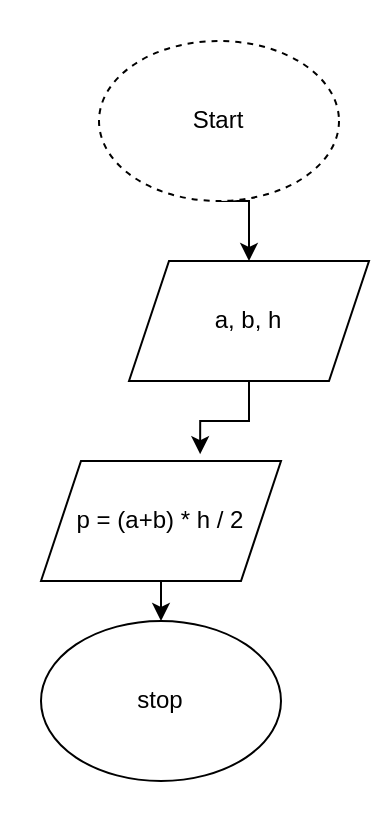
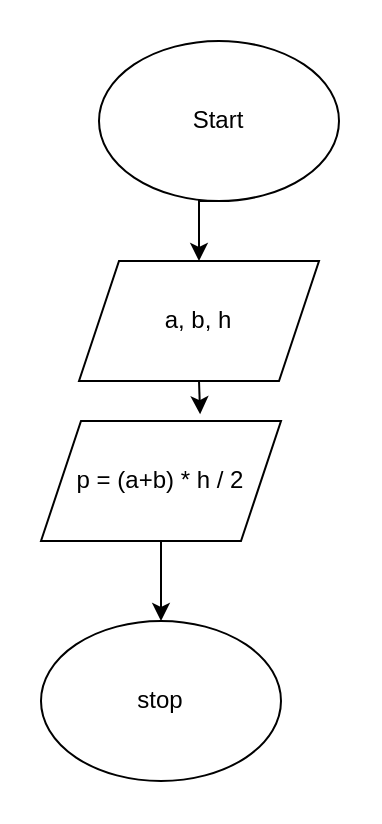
  <mxCell id="0" />
  <mxCell id="1" parent="0" />
  <mxCell id="2" style="edgeStyle=orthogonalEdgeStyle;rounded=0;orthogonalLoop=1;jettySize=auto;html=1;exitX=0.5;exitY=1;exitDx=0;exitDy=0;entryX=0.5;entryY=0;entryDx=0;entryDy=0;" edge="1" parent="1" source="3" target="5"><mxGeometry relative="1" as="geometry" /></mxCell>
- <mxCell id="3" value="Start" style="ellipse;whiteSpace=wrap;html=1;dashed=1;" vertex="1" parent="1"><mxGeometry x="49" y="20" width="120" height="80" as="geometry" /></mxCell>
+ <mxCell id="3" value="Start" style="ellipse;whiteSpace=wrap;html=1;" vertex="1" parent="1"><mxGeometry x="49" y="20" width="120" height="80" as="geometry" /></mxCell>
  <mxCell id="4" style="edgeStyle=orthogonalEdgeStyle;rounded=0;orthogonalLoop=1;jettySize=auto;html=1;exitX=0.5;exitY=1;exitDx=0;exitDy=0;entryX=0.663;entryY=-0.057;entryDx=0;entryDy=0;entryPerimeter=0;" edge="1" parent="1" source="5" target="7"><mxGeometry relative="1" as="geometry" /></mxCell>
- <mxCell id="5" value="a, b, h" style="shape=parallelogram;perimeter=parallelogramPerimeter;whiteSpace=wrap;html=1;fixedSize=1;" vertex="1" parent="1"><mxGeometry x="64" y="130" width="120" height="60" as="geometry" /></mxCell>
+ <mxCell id="5" value="a, b, h" style="shape=parallelogram;perimeter=parallelogramPerimeter;whiteSpace=wrap;html=1;fixedSize=1;" vertex="1" parent="1"><mxGeometry x="39" y="130" width="120" height="60" as="geometry" /></mxCell>
  <mxCell id="6" style="edgeStyle=orthogonalEdgeStyle;rounded=0;orthogonalLoop=1;jettySize=auto;html=1;exitX=0.5;exitY=1;exitDx=0;exitDy=0;entryX=0.5;entryY=0;entryDx=0;entryDy=0;" edge="1" parent="1" source="7" target="8"><mxGeometry relative="1" as="geometry" /></mxCell>
- <mxCell id="7" value="p = (a+b) * h / 2" style="shape=parallelogram;perimeter=parallelogramPerimeter;whiteSpace=wrap;html=1;fixedSize=1;" vertex="1" parent="1"><mxGeometry x="20" y="230" width="120" height="60" as="geometry" /></mxCell>
+ <mxCell id="7" value="p = (a+b) * h / 2" style="shape=parallelogram;perimeter=parallelogramPerimeter;whiteSpace=wrap;html=1;fixedSize=1;" vertex="1" parent="1"><mxGeometry x="20" y="210" width="120" height="60" as="geometry" /></mxCell>
  <mxCell id="8" value="stop" style="ellipse;whiteSpace=wrap;html=1;" vertex="1" parent="1"><mxGeometry x="20" y="310" width="120" height="80" as="geometry" /></mxCell>
